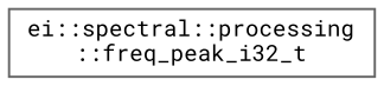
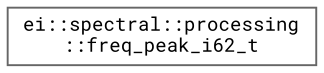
  digraph {
    rankdir=LR
    fontname="Roboto Mono"
-   n1 [color=grey40 fillcolor=white fontname="Roboto Mono" fontsize=10 height=0.2 label="ei::spectral::processing\l::freq_peak_i32_t" shape=box style=filled width=0.4]
+   n1 [color=grey40 fillcolor=white fontname="Roboto Mono" fontsize=10 height=0.2 label="ei::spectral::processing\l::freq_peak_i62_t" shape=box style=filled width=0.4]
  }
